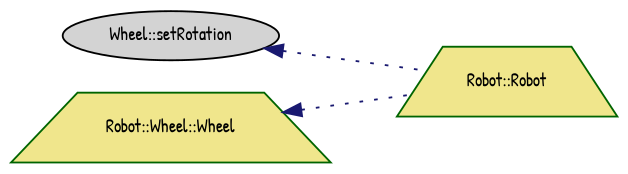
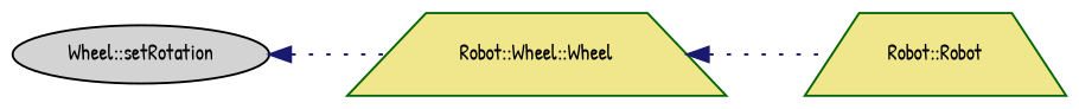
  digraph {
    fontname="Patrick Hand"
    rankdir=LR
    node [color=darkgreen fillcolor=khaki fontname="Patrick Hand" fontsize=10 shape=trapezium style=filled]
    edge [color=midnightblue dir=back fontname="Patrick Hand" fontsize=10 labelfontname=Helvetica labelfontsize=10 style=dotted]
    n1 [color=black fillcolor=lightgrey fontcolor=black height=0.2 label="Wheel::setRotation" shape=ellipse width=0.4]
    n2 [height=0.2 label="Robot::Wheel::Wheel" width=0.4]
    n3 [height=0.2 label="Robot::Robot" width=0.4]
-   n1 -> n3
+   n1 -> n2
    n2 -> n3
  }
